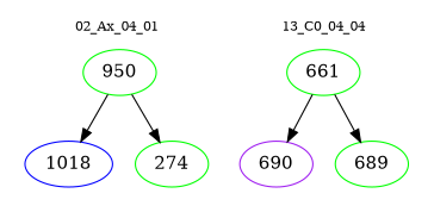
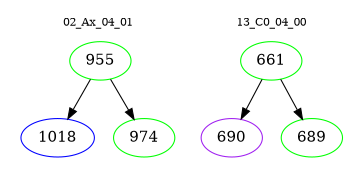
  digraph {
    node [color=green]
    edge [color=black]
-   n1 [label=950]
+   n1 [label=955]
    n2 [color=blue label=1018]
-   n3 [label=274]
+   n3 [label=974]
    n4 [label=661]
    n5 [color=purple label=690]
    n6 [label=689]
    subgraph cluster_1 {
      color=white
      fontsize=10
      label="02_Ax_04_01"
      n1
      n2
      n3
    }
    subgraph cluster_2 {
      color=white
      fontsize=10
-     label="13_C0_04_04"
+     label="13_C0_04_00"
      n4
      n5
      n6
    }
    n1 -> n2
    n1 -> n3
    n4 -> n5
    n4 -> n6
  }
